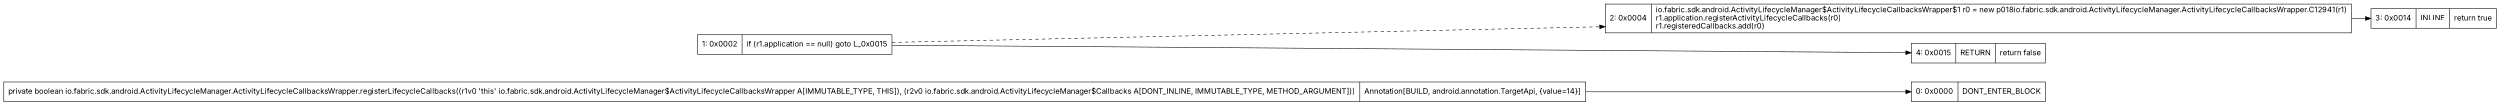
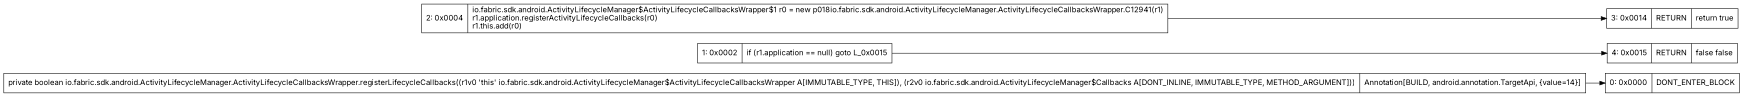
  digraph {
    fontname=Inter
    rankdir=LR
    node [fontname=Inter shape=record]
    edge [fontname=Inter]
    n1 [label="{0\:\ 0x0000|DONT_ENTER_BLOCK\l}"]
    n2 [label="{1\:\ 0x0002|if (r1.application == null) goto L_0x0015\l}"]
-   n3 [label="{2\:\ 0x0004|io.fabric.sdk.android.ActivityLifecycleManager$ActivityLifecycleCallbacksWrapper$1 r0 = new p018io.fabric.sdk.android.ActivityLifecycleManager.ActivityLifecycleCallbacksWrapper.C12941(r1)\lr1.application.registerActivityLifecycleCallbacks(r0)\lr1.registeredCallbacks.add(r0)\l}"]
-   n4 [label="{4\:\ 0x0015|RETURN\l|return false\l}"]
-   n5 [label="{3\:\ 0x0014|INLINE\l|return true\l}"]
+   n3 [label="{2\:\ 0x0004|io.fabric.sdk.android.ActivityLifecycleManager$ActivityLifecycleCallbacksWrapper$1 r0 = new p018io.fabric.sdk.android.ActivityLifecycleManager.ActivityLifecycleCallbacksWrapper.C12941(r1)\lr1.application.registerActivityLifecycleCallbacks(r0)\lr1.this.add(r0)\l}"]
+   n4 [label="{4\:\ 0x0015|RETURN\l|false false\l}"]
+   n5 [label="{3\:\ 0x0014|RETURN\l|return true\l}"]
    n6 [label="{private boolean io.fabric.sdk.android.ActivityLifecycleManager.ActivityLifecycleCallbacksWrapper.registerLifecycleCallbacks((r1v0 'this' io.fabric.sdk.android.ActivityLifecycleManager$ActivityLifecycleCallbacksWrapper A[IMMUTABLE_TYPE, THIS]), (r2v0 io.fabric.sdk.android.ActivityLifecycleManager$Callbacks A[DONT_INLINE, IMMUTABLE_TYPE, METHOD_ARGUMENT]))  | Annotation[BUILD, android.annotation.TargetApi, \{value=14\}]\l}"]
-   n2 -> n3 [style=dashed]
    n2 -> n4
    n3 -> n5
    n6 -> n1
  }
